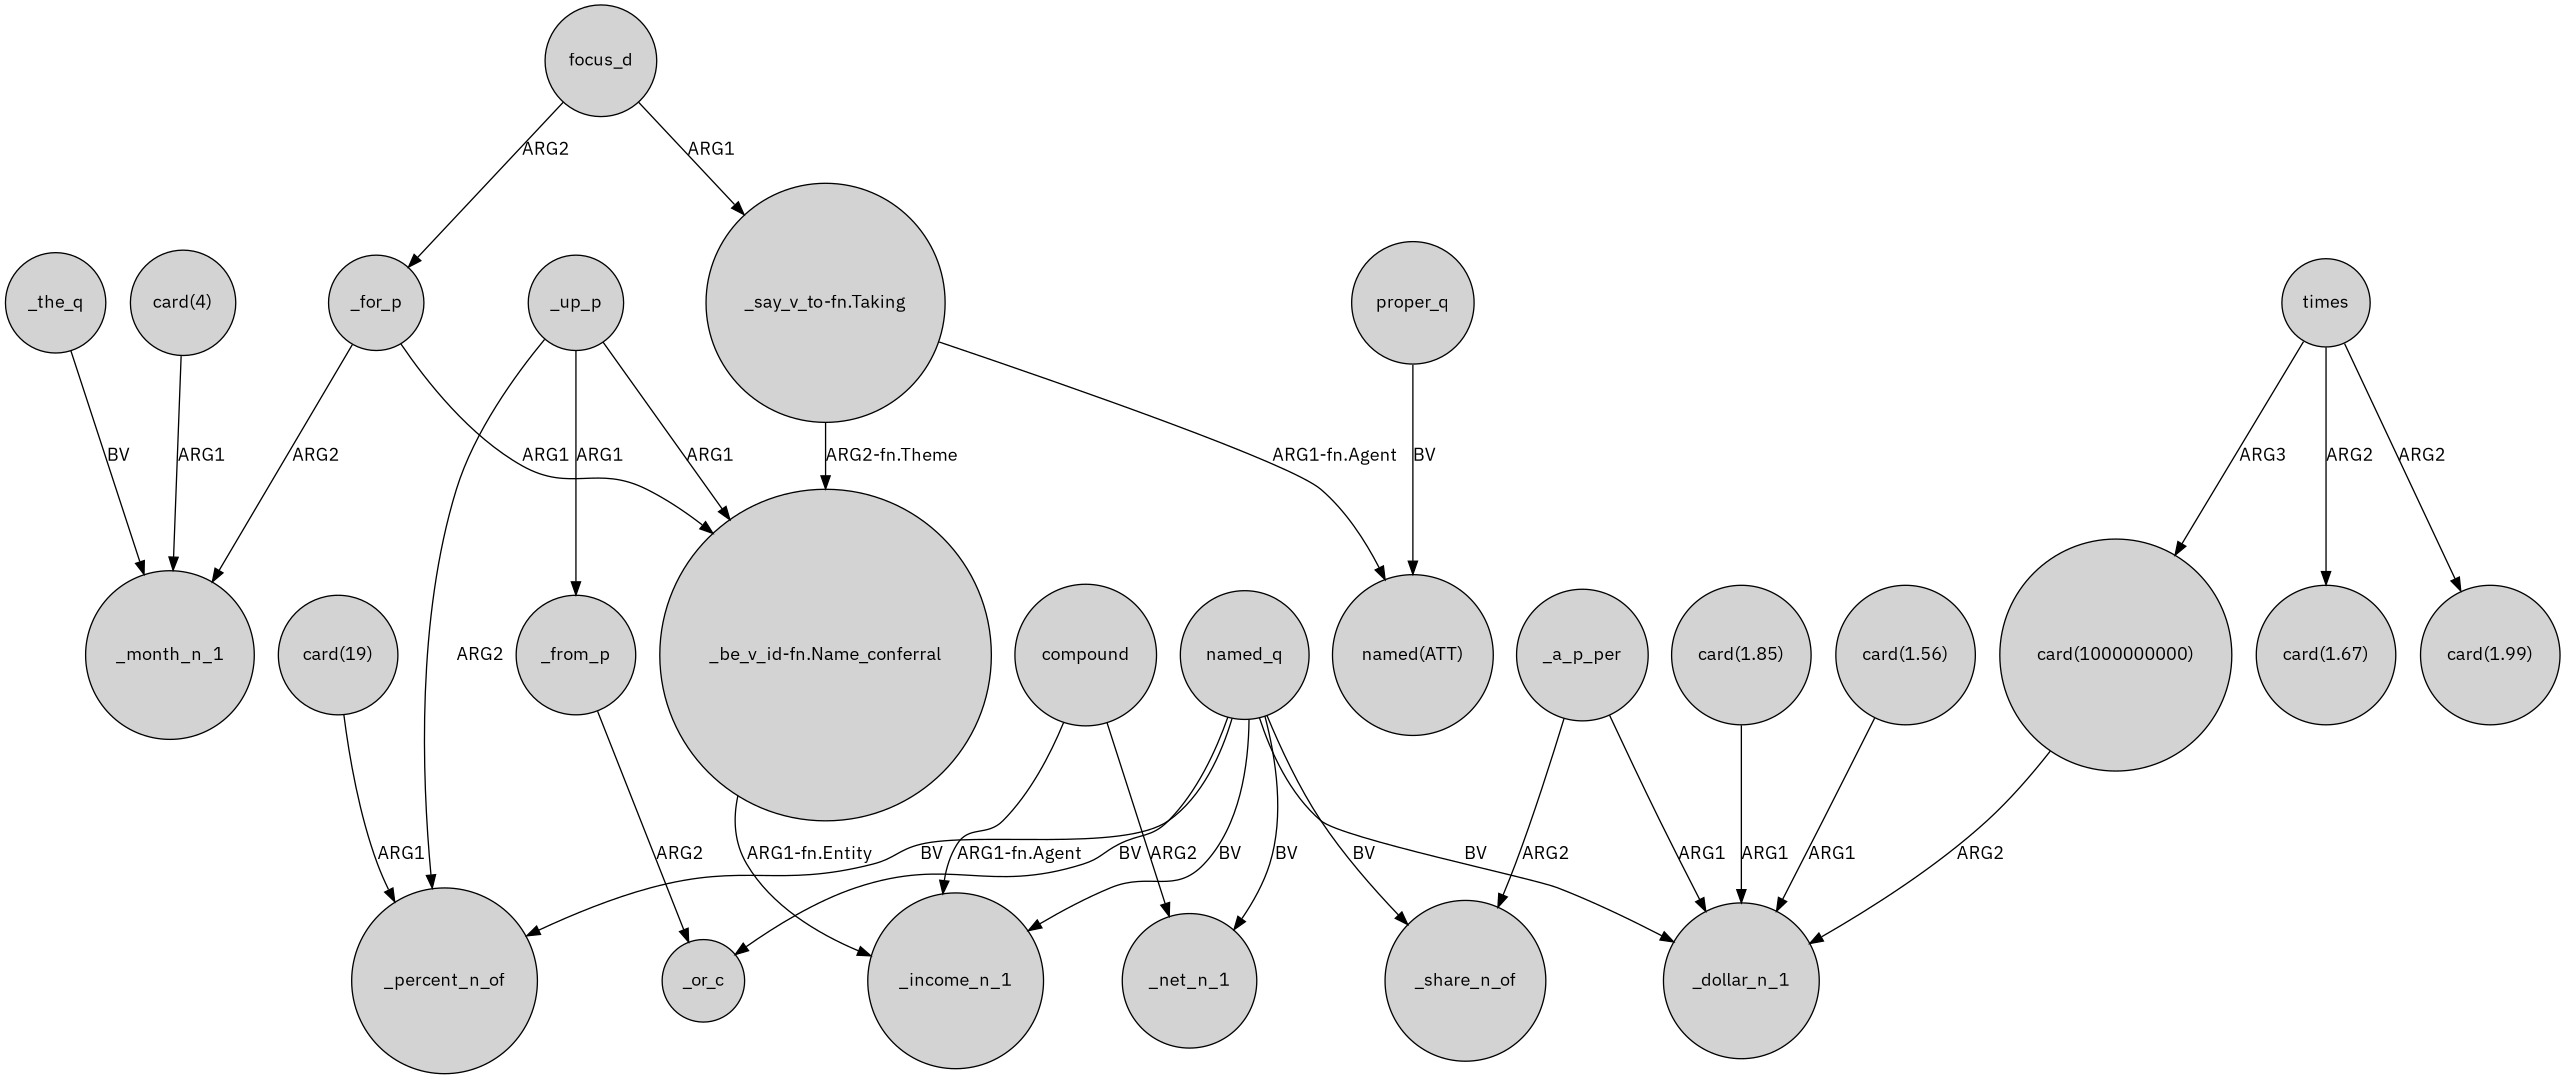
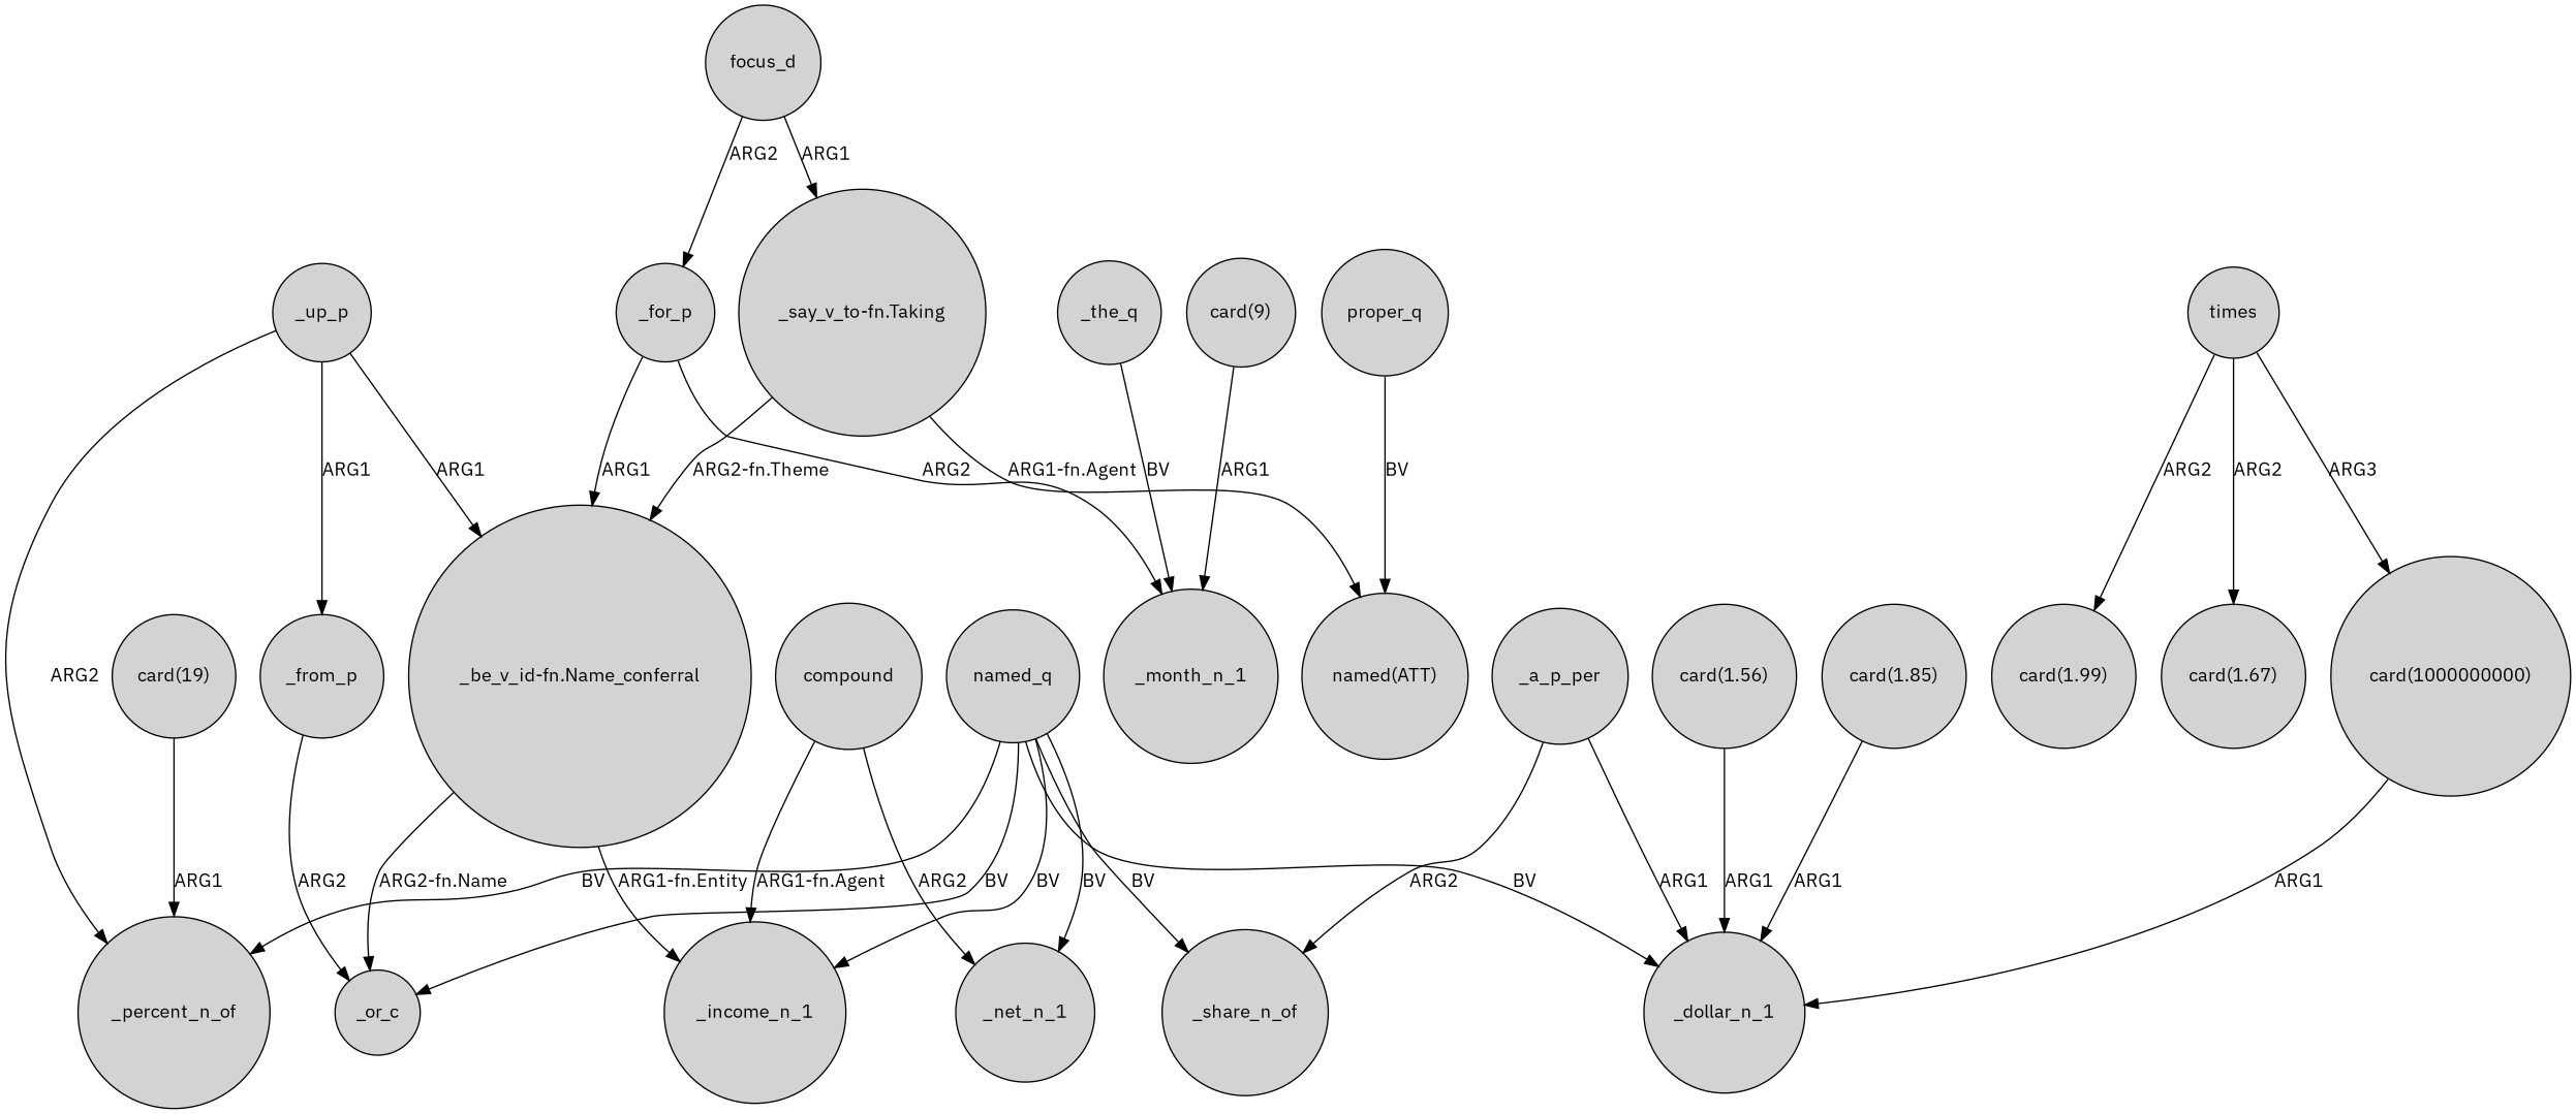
  digraph {
    fontname="IBM Plex Sans"
    node [fontname="IBM Plex Sans" shape=circle style=filled]
    edge [fontname="IBM Plex Sans"]
    _up_p
    _percent_n_of
    "_be_v_id-fn.Name_conferral"
    _from_p
    _income_n_1
    _or_c
    "card(1000000000)"
    _dollar_n_1
    proper_q
    "named(ATT)"
    _for_p
    _month_n_1
    "_say_v_to-fn.Taking"
    compound
    _net_n_1
    focus_d
    "card(19)"
    _the_q
    n19 [label=named_q]
    _share_n_of
    times
    "card(1.67)"
    "card(1.99)"
    "card(1.85)"
    _a_p_per
    "card(1.56)"
-   "card(9)" [label="card(4)"]
+   "card(9)"
    _up_p -> _percent_n_of [label=ARG2]
    _up_p -> "_be_v_id-fn.Name_conferral" [label=ARG1]
    _up_p -> _from_p [label=ARG1]
    "_be_v_id-fn.Name_conferral" -> _income_n_1 [label="ARG1-fn.Entity"]
+   "_be_v_id-fn.Name_conferral" -> _or_c [label="ARG2-fn.Name"]
    _from_p -> _or_c [label=ARG2]
-   "card(1000000000)" -> _dollar_n_1 [label=ARG2]
+   "card(1000000000)" -> _dollar_n_1 [label=ARG1]
    proper_q -> "named(ATT)" [label=BV]
    _for_p -> "_be_v_id-fn.Name_conferral" [label=ARG1]
    _for_p -> _month_n_1 [label=ARG2]
    "_say_v_to-fn.Taking" -> "_be_v_id-fn.Name_conferral" [label="ARG2-fn.Theme"]
    "_say_v_to-fn.Taking" -> "named(ATT)" [label="ARG1-fn.Agent"]
    compound -> _income_n_1 [label="ARG1-fn.Agent"]
    compound -> _net_n_1 [label=ARG2]
    focus_d -> _for_p [label=ARG2]
    focus_d -> "_say_v_to-fn.Taking" [label=ARG1]
    "card(19)" -> _percent_n_of [label=ARG1]
    _the_q -> _month_n_1 [label=BV]
    n19 -> _percent_n_of [label=BV]
    n19 -> _income_n_1 [label=BV]
    n19 -> _or_c [label=BV]
    n19 -> _dollar_n_1 [label=BV]
    n19 -> _net_n_1 [label=BV]
    n19 -> _share_n_of [label=BV]
    times -> "card(1000000000)" [label=ARG3]
    times -> "card(1.67)" [label=ARG2]
    times -> "card(1.99)" [label=ARG2]
    "card(1.85)" -> _dollar_n_1 [label=ARG1]
    _a_p_per -> _dollar_n_1 [label=ARG1]
    _a_p_per -> _share_n_of [label=ARG2]
    "card(1.56)" -> _dollar_n_1 [label=ARG1]
    "card(9)" -> _month_n_1 [label=ARG1]
  }
